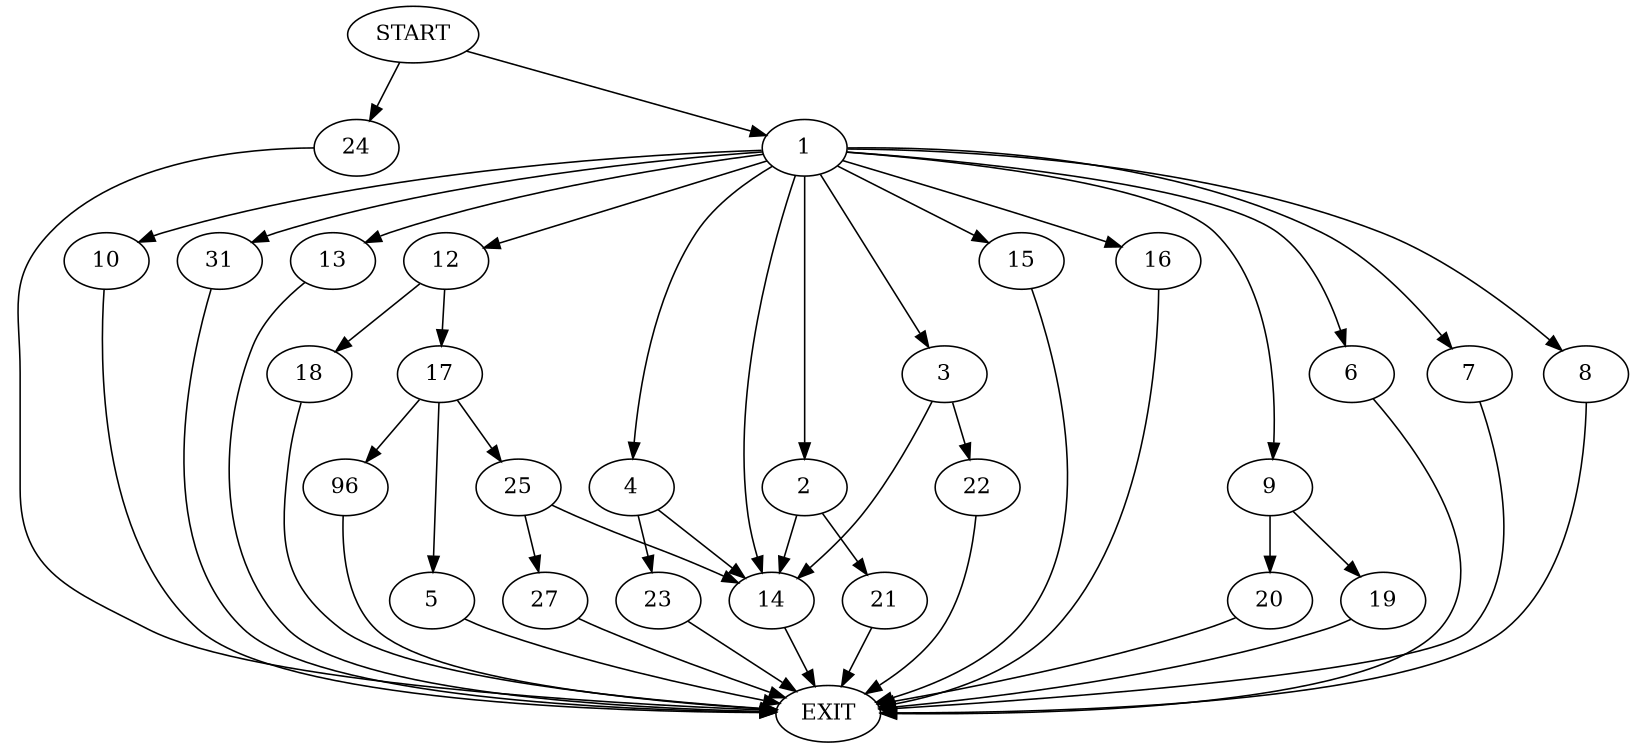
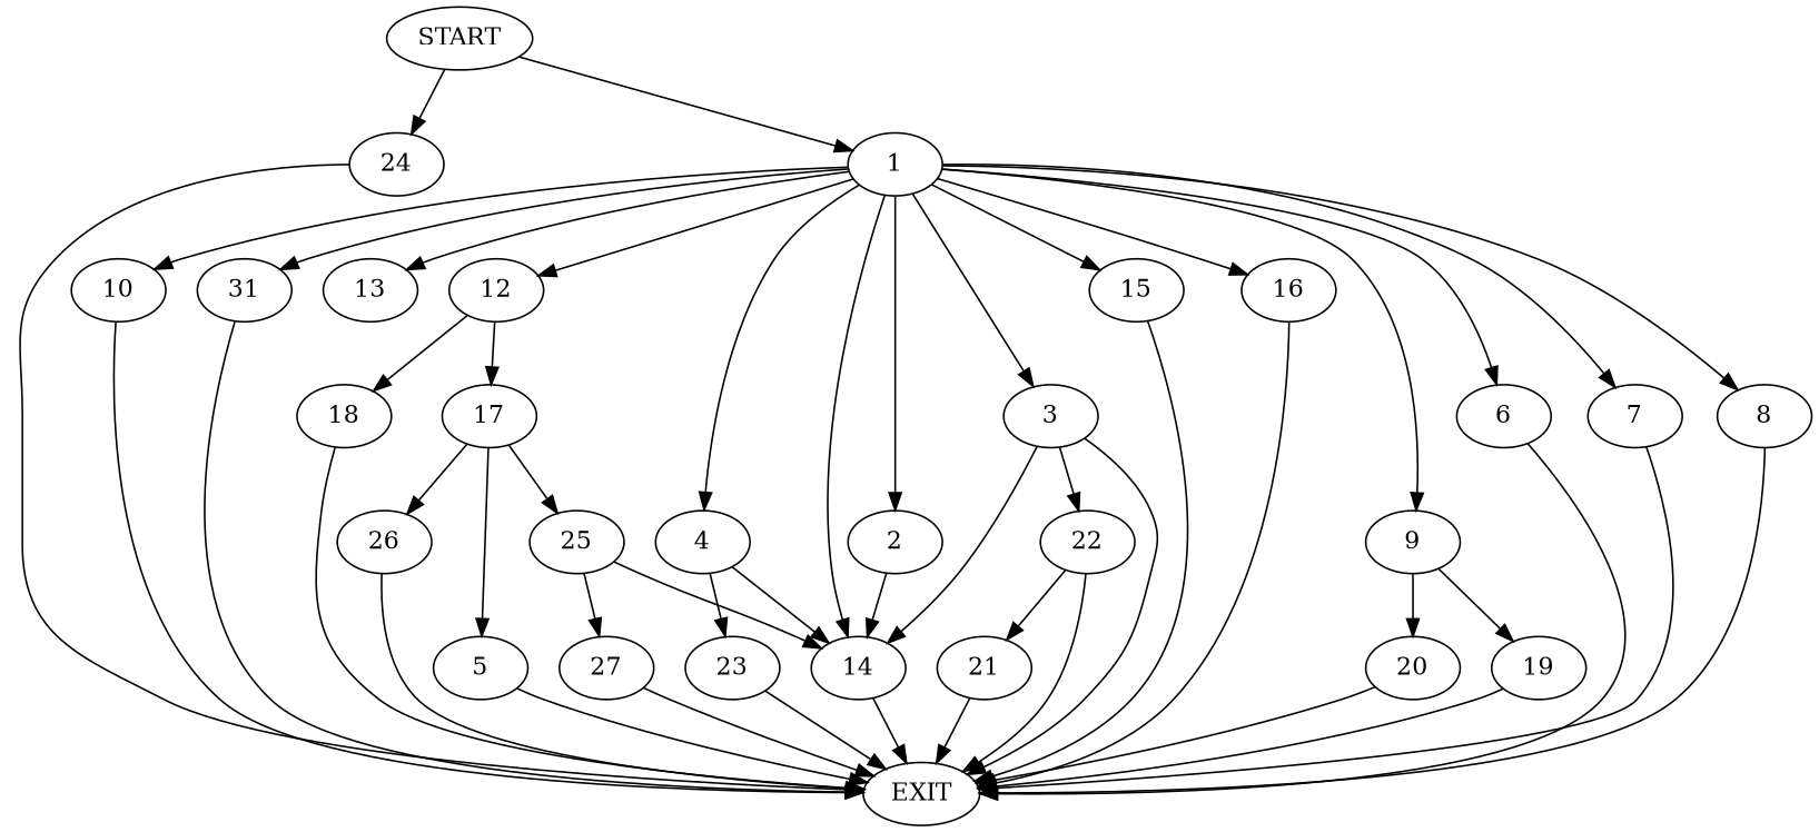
  digraph {
    n1 [label=START]
    1
    24
    2
    3
    4
    6
    7
    8
    9
    10
    n12 [label=31]
    12
    13
    14
    15
    16
    n18 [label=EXIT]
    21
    22
    23
    5
    19
    20
    17
    18
    25
-   26 [label=96]
+   26
    27
    n1 -> 1
    n1 -> 24
    1 -> 2
    1 -> 3
    1 -> 4
    1 -> 6
    1 -> 7
    1 -> 8
    1 -> 9
    1 -> 10
    1 -> n12
    1 -> 12
    1 -> 13
    1 -> 14
    1 -> 15
    1 -> 16
    24 -> n18
    2 -> 14
-   2 -> 21
+   22 -> 21
    3 -> 14
    3 -> 22
    4 -> 14
    4 -> 23
    6 -> n18
    7 -> n18
    8 -> n18
    9 -> 19
    9 -> 20
    10 -> n18
    n12 -> n18
    12 -> 17
    12 -> 18
-   13 -> n18
+   3 -> n18
    14 -> n18
    15 -> n18
    16 -> n18
    21 -> n18
    22 -> n18
    23 -> n18
    5 -> n18
    19 -> n18
    20 -> n18
    17 -> 5
    17 -> 25
    17 -> 26
    18 -> n18
    25 -> 14
    25 -> 27
    26 -> n18
    27 -> n18
  }
